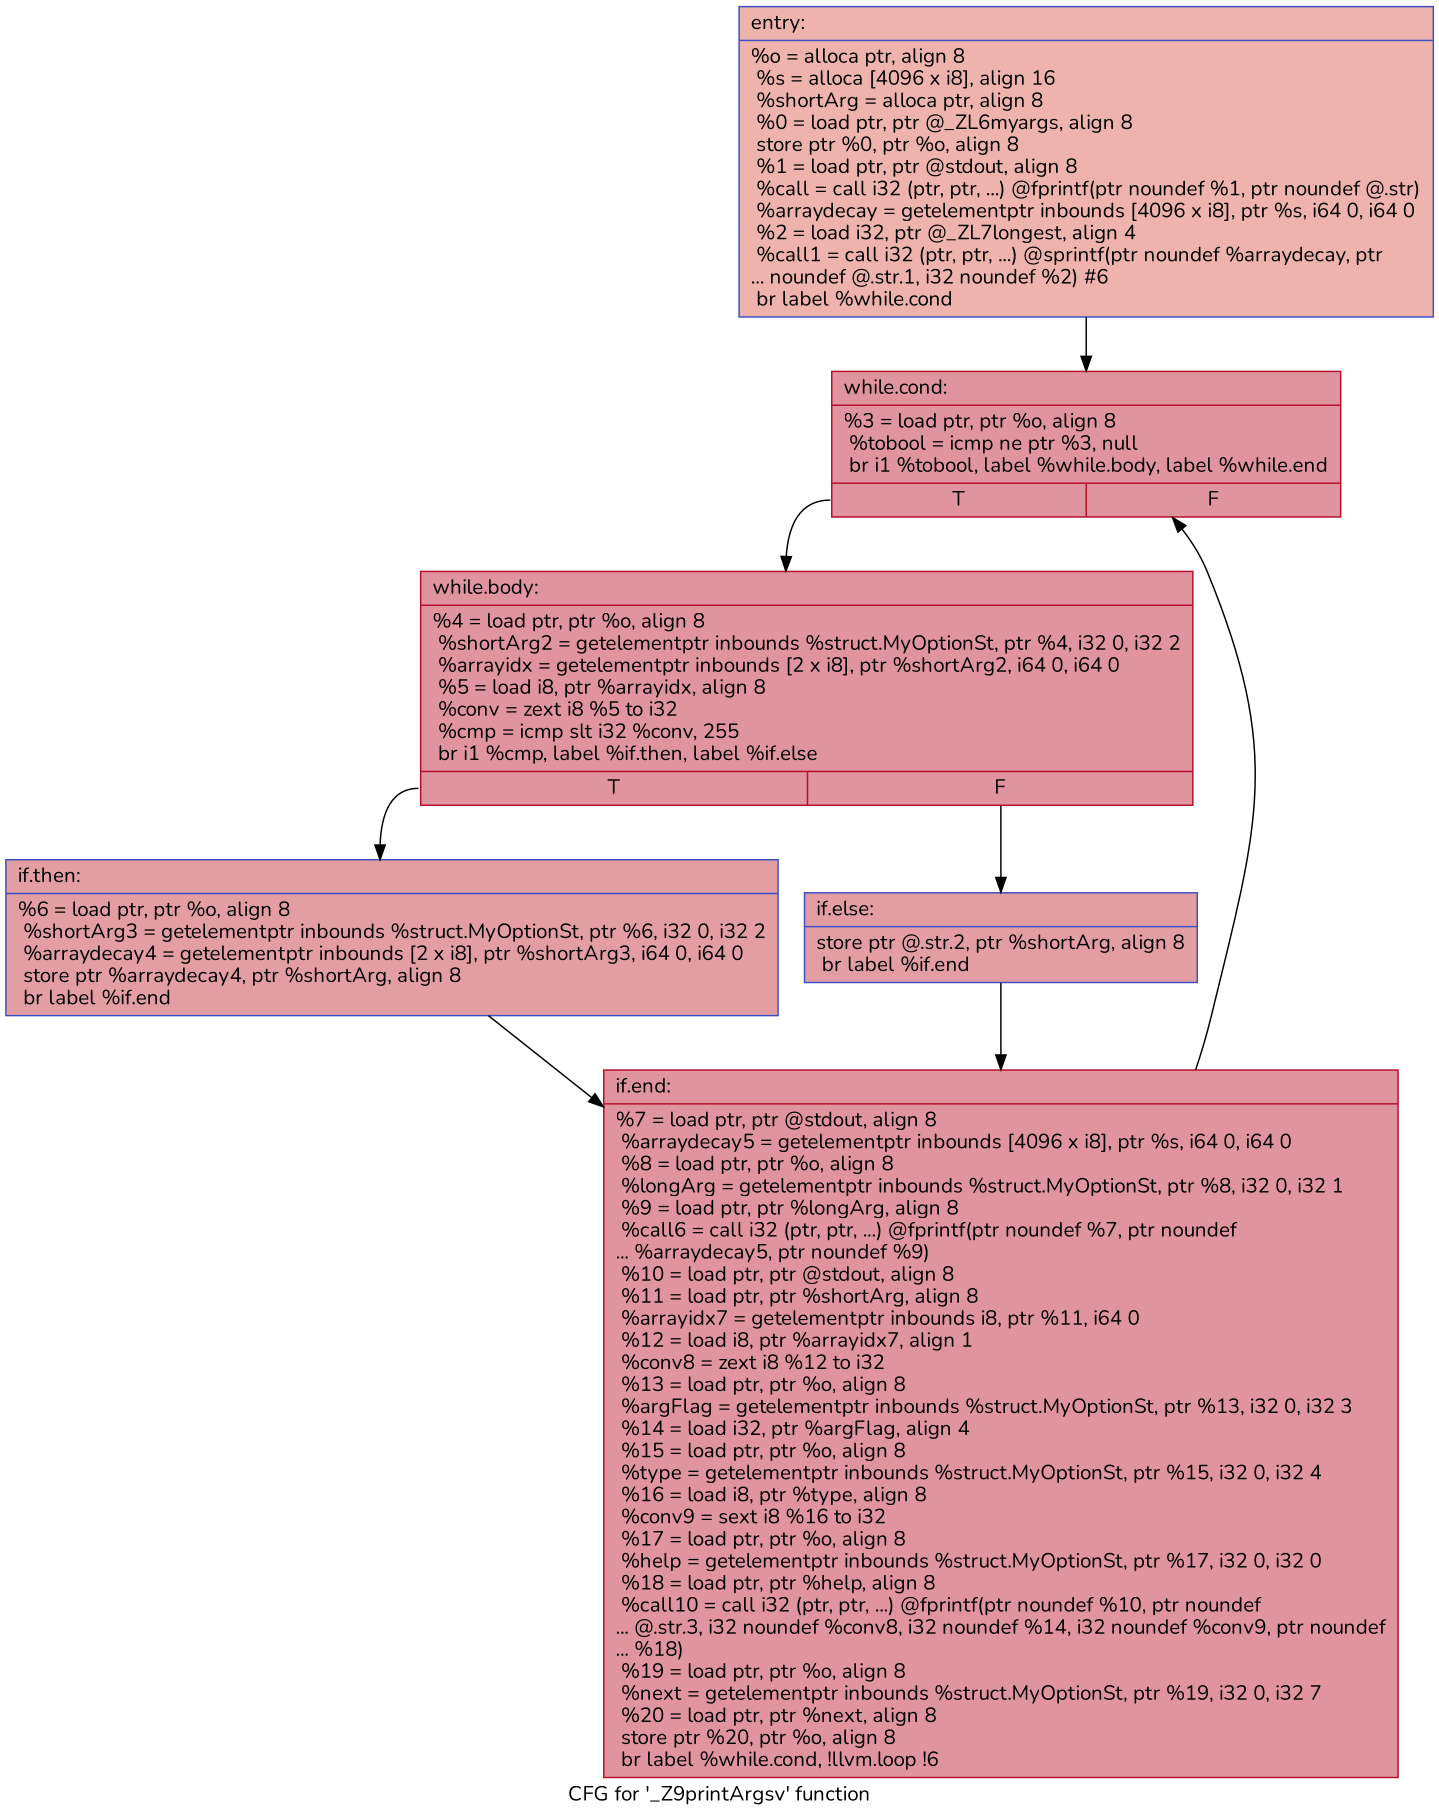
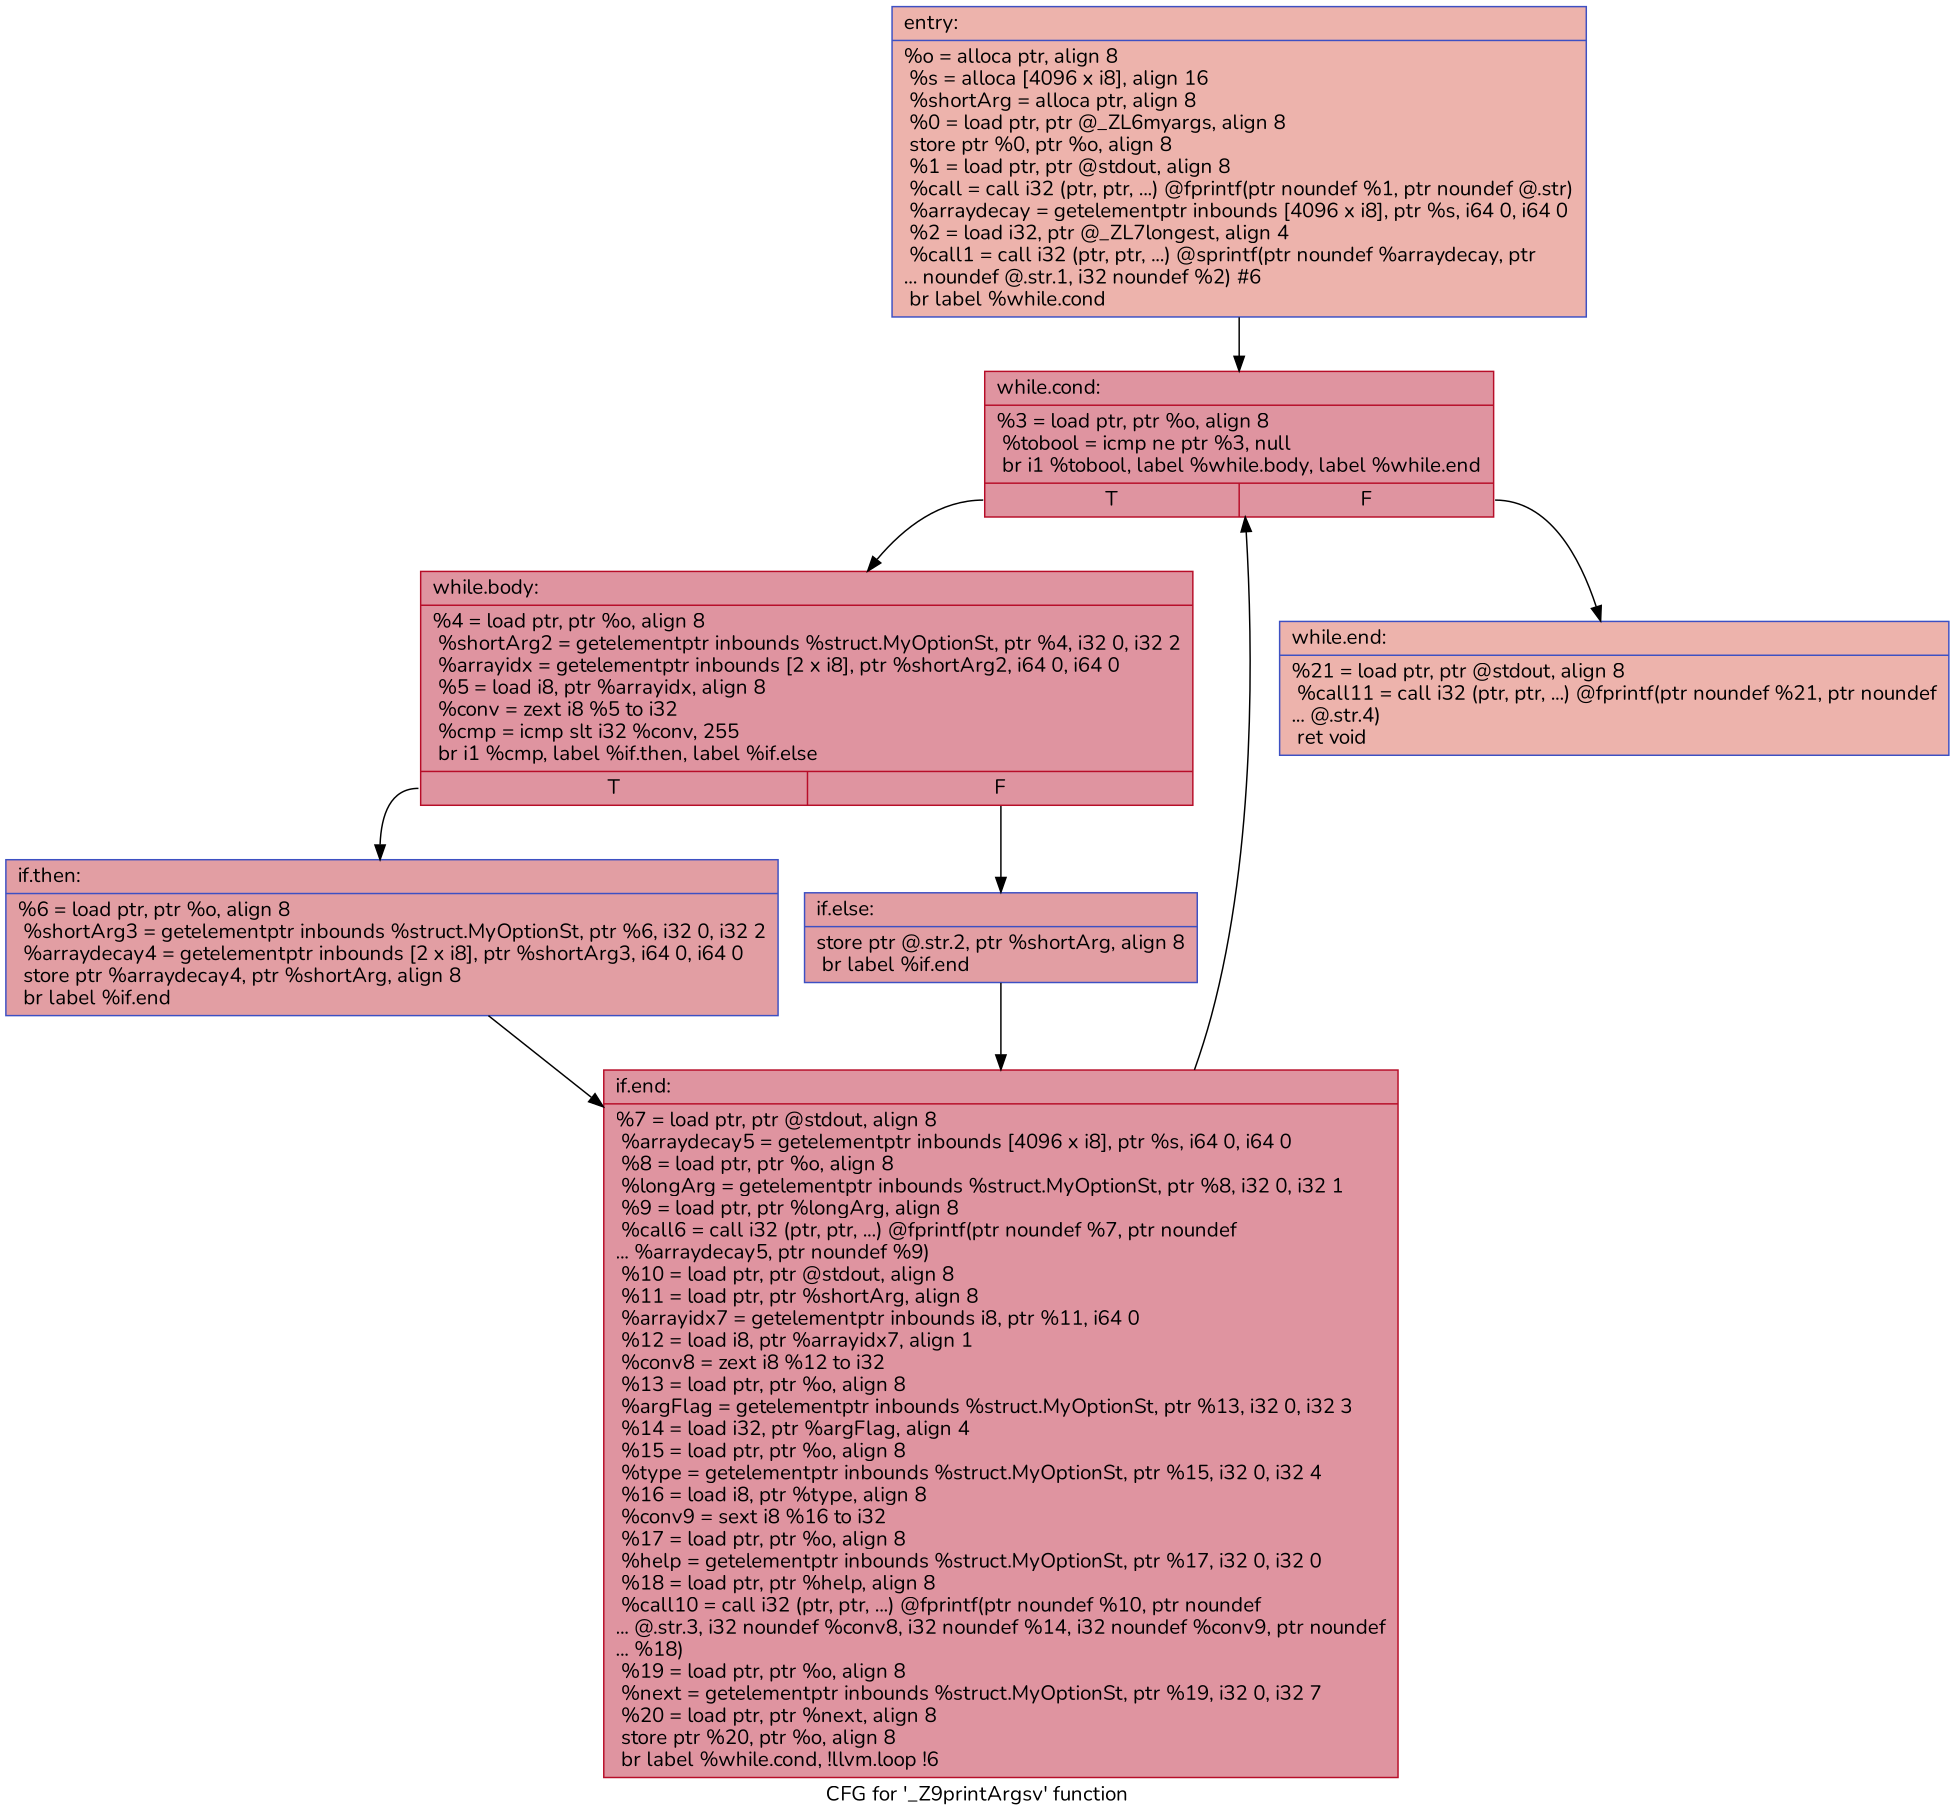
  digraph {
    label="CFG for '_Z9printArgsv' function"
    fontname=Nunito
    node [color="#3d50c3ff" fillcolor="#b70d2870" fontname=Nunito shape=record style=filled]
    edge [fontname=Nunito]
    n1 [fillcolor="#d6524470" label="{entry:\l|  %o = alloca ptr, align 8\l  %s = alloca [4096 x i8], align 16\l  %shortArg = alloca ptr, align 8\l  %0 = load ptr, ptr @_ZL6myargs, align 8\l  store ptr %0, ptr %o, align 8\l  %1 = load ptr, ptr @stdout, align 8\l  %call = call i32 (ptr, ptr, ...) @fprintf(ptr noundef %1, ptr noundef @.str)\l  %arraydecay = getelementptr inbounds [4096 x i8], ptr %s, i64 0, i64 0\l  %2 = load i32, ptr @_ZL7longest, align 4\l  %call1 = call i32 (ptr, ptr, ...) @sprintf(ptr noundef %arraydecay, ptr\l... noundef @.str.1, i32 noundef %2) #6\l  br label %while.cond\l}"]
    n2 [color="#b70d28ff" label="{while.cond:\l|  %3 = load ptr, ptr %o, align 8\l  %tobool = icmp ne ptr %3, null\l  br i1 %tobool, label %while.body, label %while.end\l|{<s0>T|<s1>F}}"]
    n3 [color="#b70d28ff" label="{while.body:\l|  %4 = load ptr, ptr %o, align 8\l  %shortArg2 = getelementptr inbounds %struct.MyOptionSt, ptr %4, i32 0, i32 2\l  %arrayidx = getelementptr inbounds [2 x i8], ptr %shortArg2, i64 0, i64 0\l  %5 = load i8, ptr %arrayidx, align 8\l  %conv = zext i8 %5 to i32\l  %cmp = icmp slt i32 %conv, 255\l  br i1 %cmp, label %if.then, label %if.else\l|{<s0>T|<s1>F}}"]
+   n4 [fillcolor="#d6524470" label="{while.end:\l|  %21 = load ptr, ptr @stdout, align 8\l  %call11 = call i32 (ptr, ptr, ...) @fprintf(ptr noundef %21, ptr noundef\l... @.str.4)\l  ret void\l}"]
    n5 [fillcolor="#be242e70" label="{if.then:\l|  %6 = load ptr, ptr %o, align 8\l  %shortArg3 = getelementptr inbounds %struct.MyOptionSt, ptr %6, i32 0, i32 2\l  %arraydecay4 = getelementptr inbounds [2 x i8], ptr %shortArg3, i64 0, i64 0\l  store ptr %arraydecay4, ptr %shortArg, align 8\l  br label %if.end\l}"]
    n6 [fillcolor="#be242e70" label="{if.else:\l|  store ptr @.str.2, ptr %shortArg, align 8\l  br label %if.end\l}"]
    n7 [color="#b70d28ff" label="{if.end:\l|  %7 = load ptr, ptr @stdout, align 8\l  %arraydecay5 = getelementptr inbounds [4096 x i8], ptr %s, i64 0, i64 0\l  %8 = load ptr, ptr %o, align 8\l  %longArg = getelementptr inbounds %struct.MyOptionSt, ptr %8, i32 0, i32 1\l  %9 = load ptr, ptr %longArg, align 8\l  %call6 = call i32 (ptr, ptr, ...) @fprintf(ptr noundef %7, ptr noundef\l... %arraydecay5, ptr noundef %9)\l  %10 = load ptr, ptr @stdout, align 8\l  %11 = load ptr, ptr %shortArg, align 8\l  %arrayidx7 = getelementptr inbounds i8, ptr %11, i64 0\l  %12 = load i8, ptr %arrayidx7, align 1\l  %conv8 = zext i8 %12 to i32\l  %13 = load ptr, ptr %o, align 8\l  %argFlag = getelementptr inbounds %struct.MyOptionSt, ptr %13, i32 0, i32 3\l  %14 = load i32, ptr %argFlag, align 4\l  %15 = load ptr, ptr %o, align 8\l  %type = getelementptr inbounds %struct.MyOptionSt, ptr %15, i32 0, i32 4\l  %16 = load i8, ptr %type, align 8\l  %conv9 = sext i8 %16 to i32\l  %17 = load ptr, ptr %o, align 8\l  %help = getelementptr inbounds %struct.MyOptionSt, ptr %17, i32 0, i32 0\l  %18 = load ptr, ptr %help, align 8\l  %call10 = call i32 (ptr, ptr, ...) @fprintf(ptr noundef %10, ptr noundef\l... @.str.3, i32 noundef %conv8, i32 noundef %14, i32 noundef %conv9, ptr noundef\l... %18)\l  %19 = load ptr, ptr %o, align 8\l  %next = getelementptr inbounds %struct.MyOptionSt, ptr %19, i32 0, i32 7\l  %20 = load ptr, ptr %next, align 8\l  store ptr %20, ptr %o, align 8\l  br label %while.cond, !llvm.loop !6\l}"]
    n1 -> n2
    n2 -> n3 [tailport=s0]
+   n2 -> n4 [tailport=s1]
    n3 -> n5 [tailport=s0]
    n3 -> n6 [tailport=s1]
    n5 -> n7
    n6 -> n7
    n7 -> n2
  }
